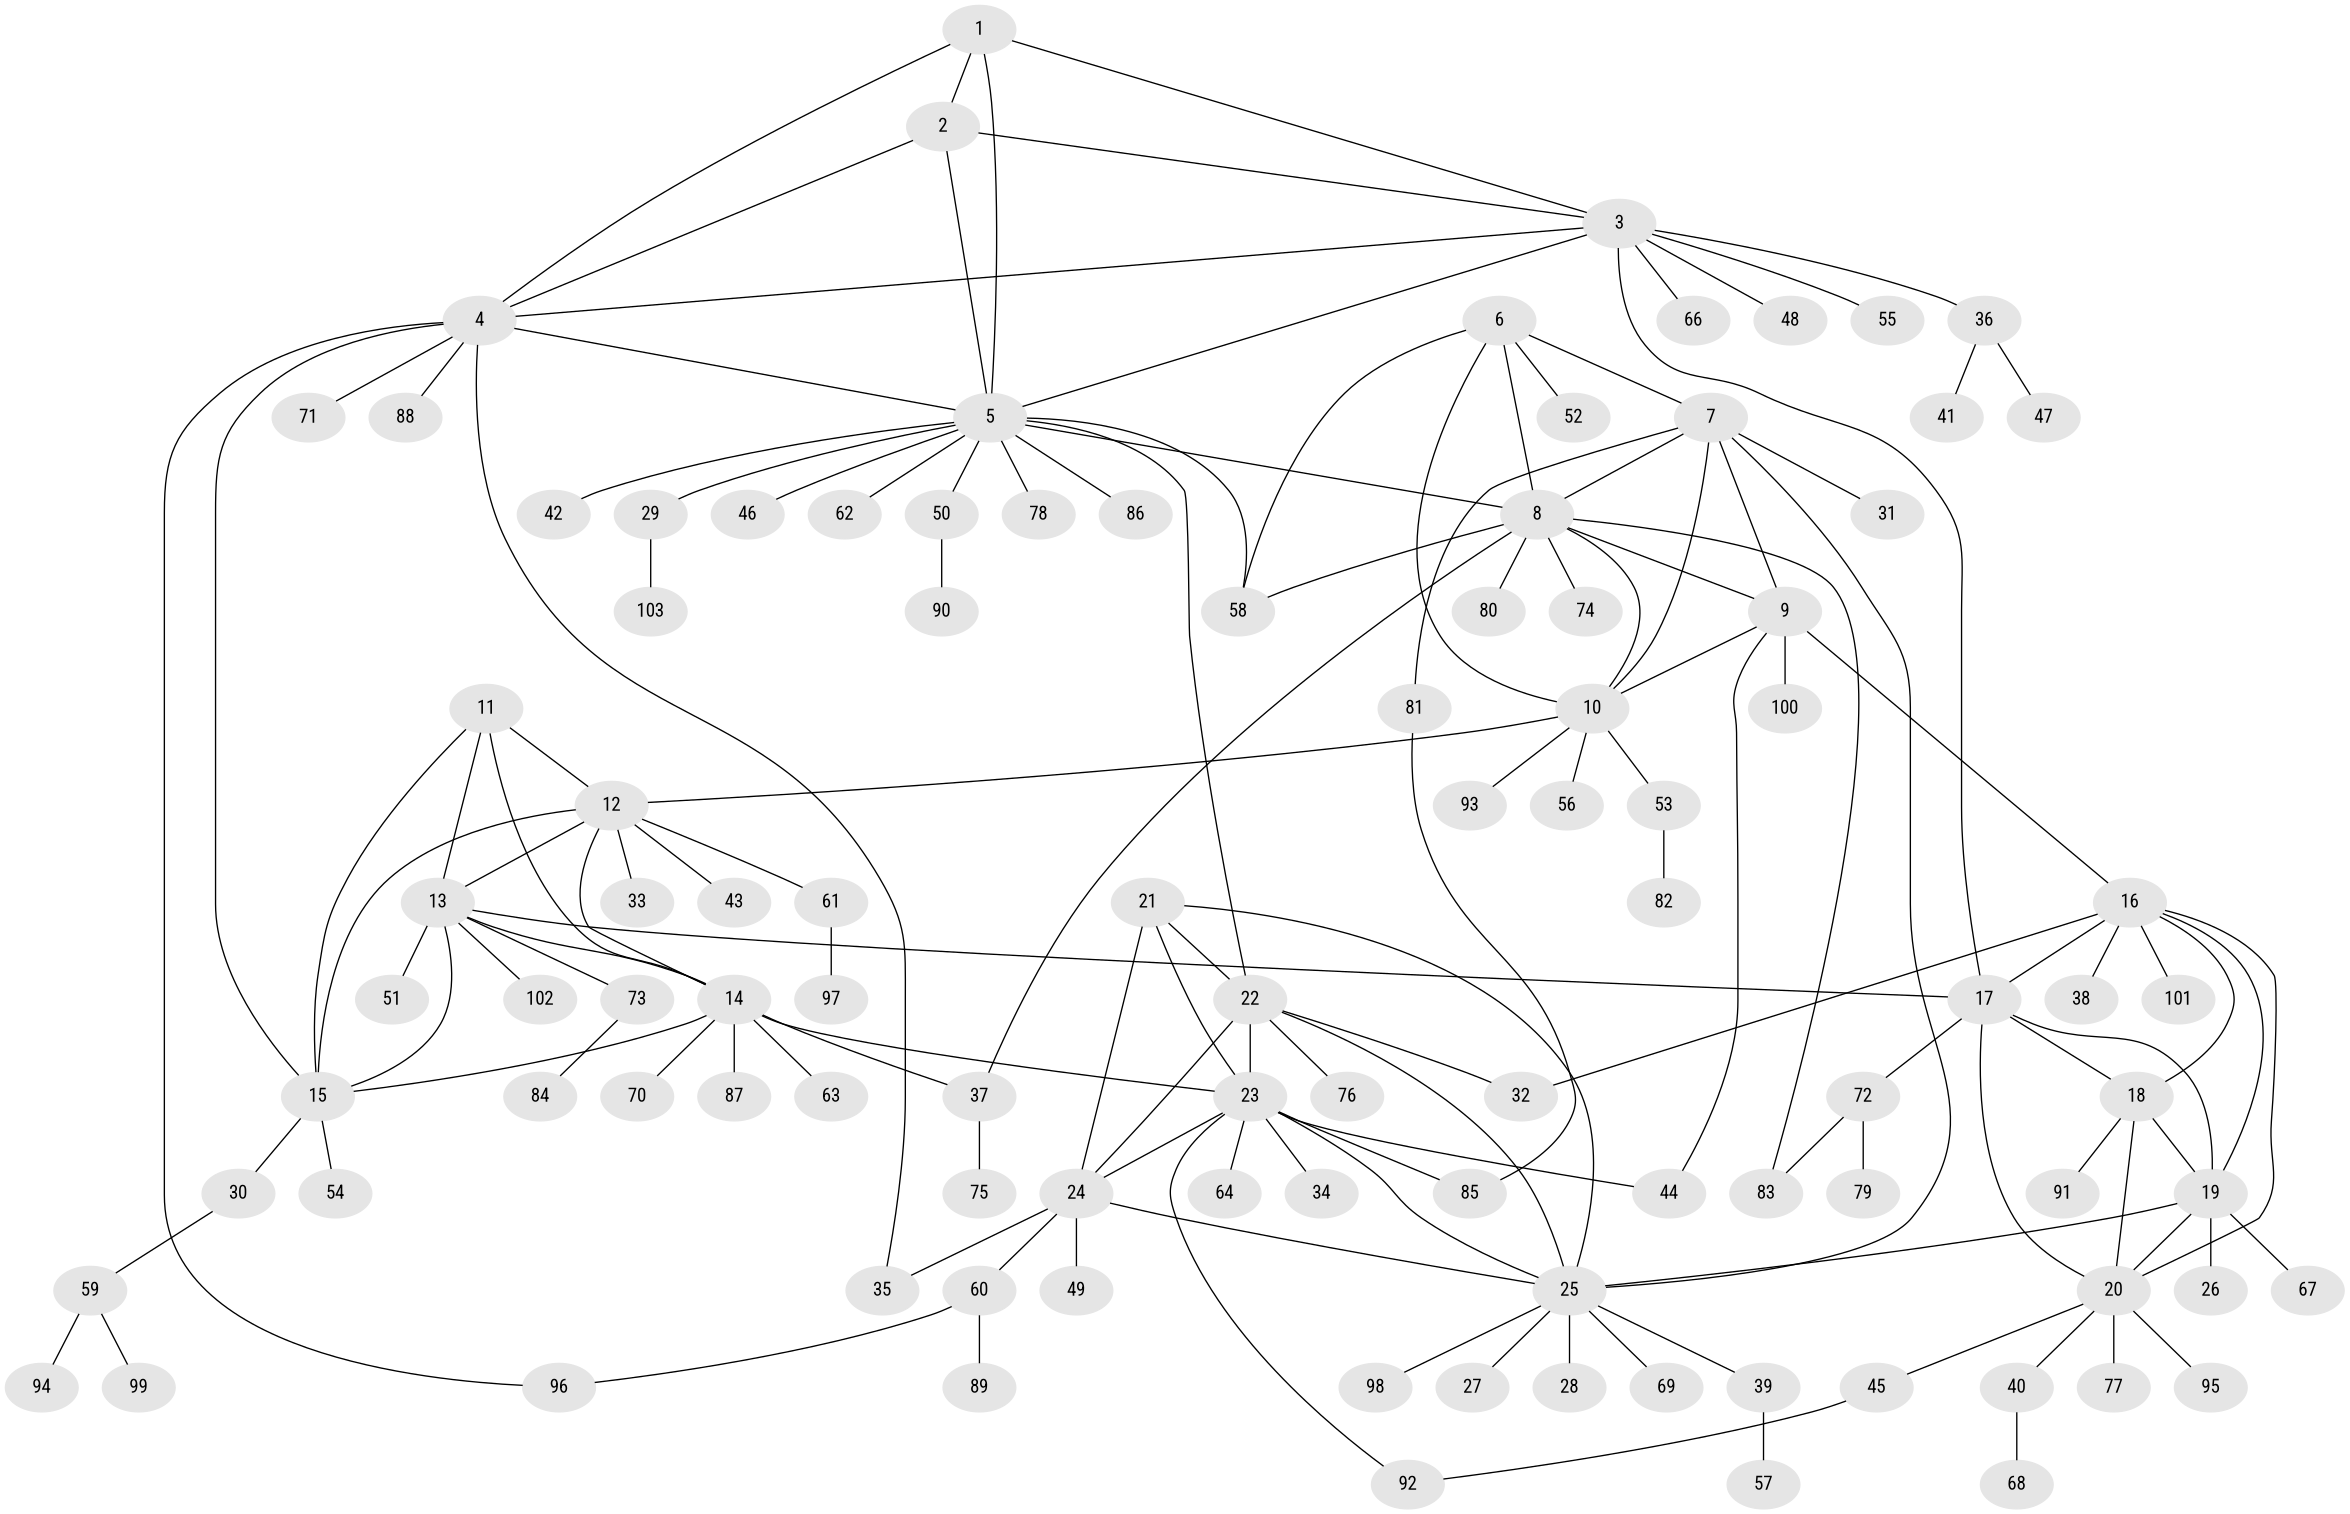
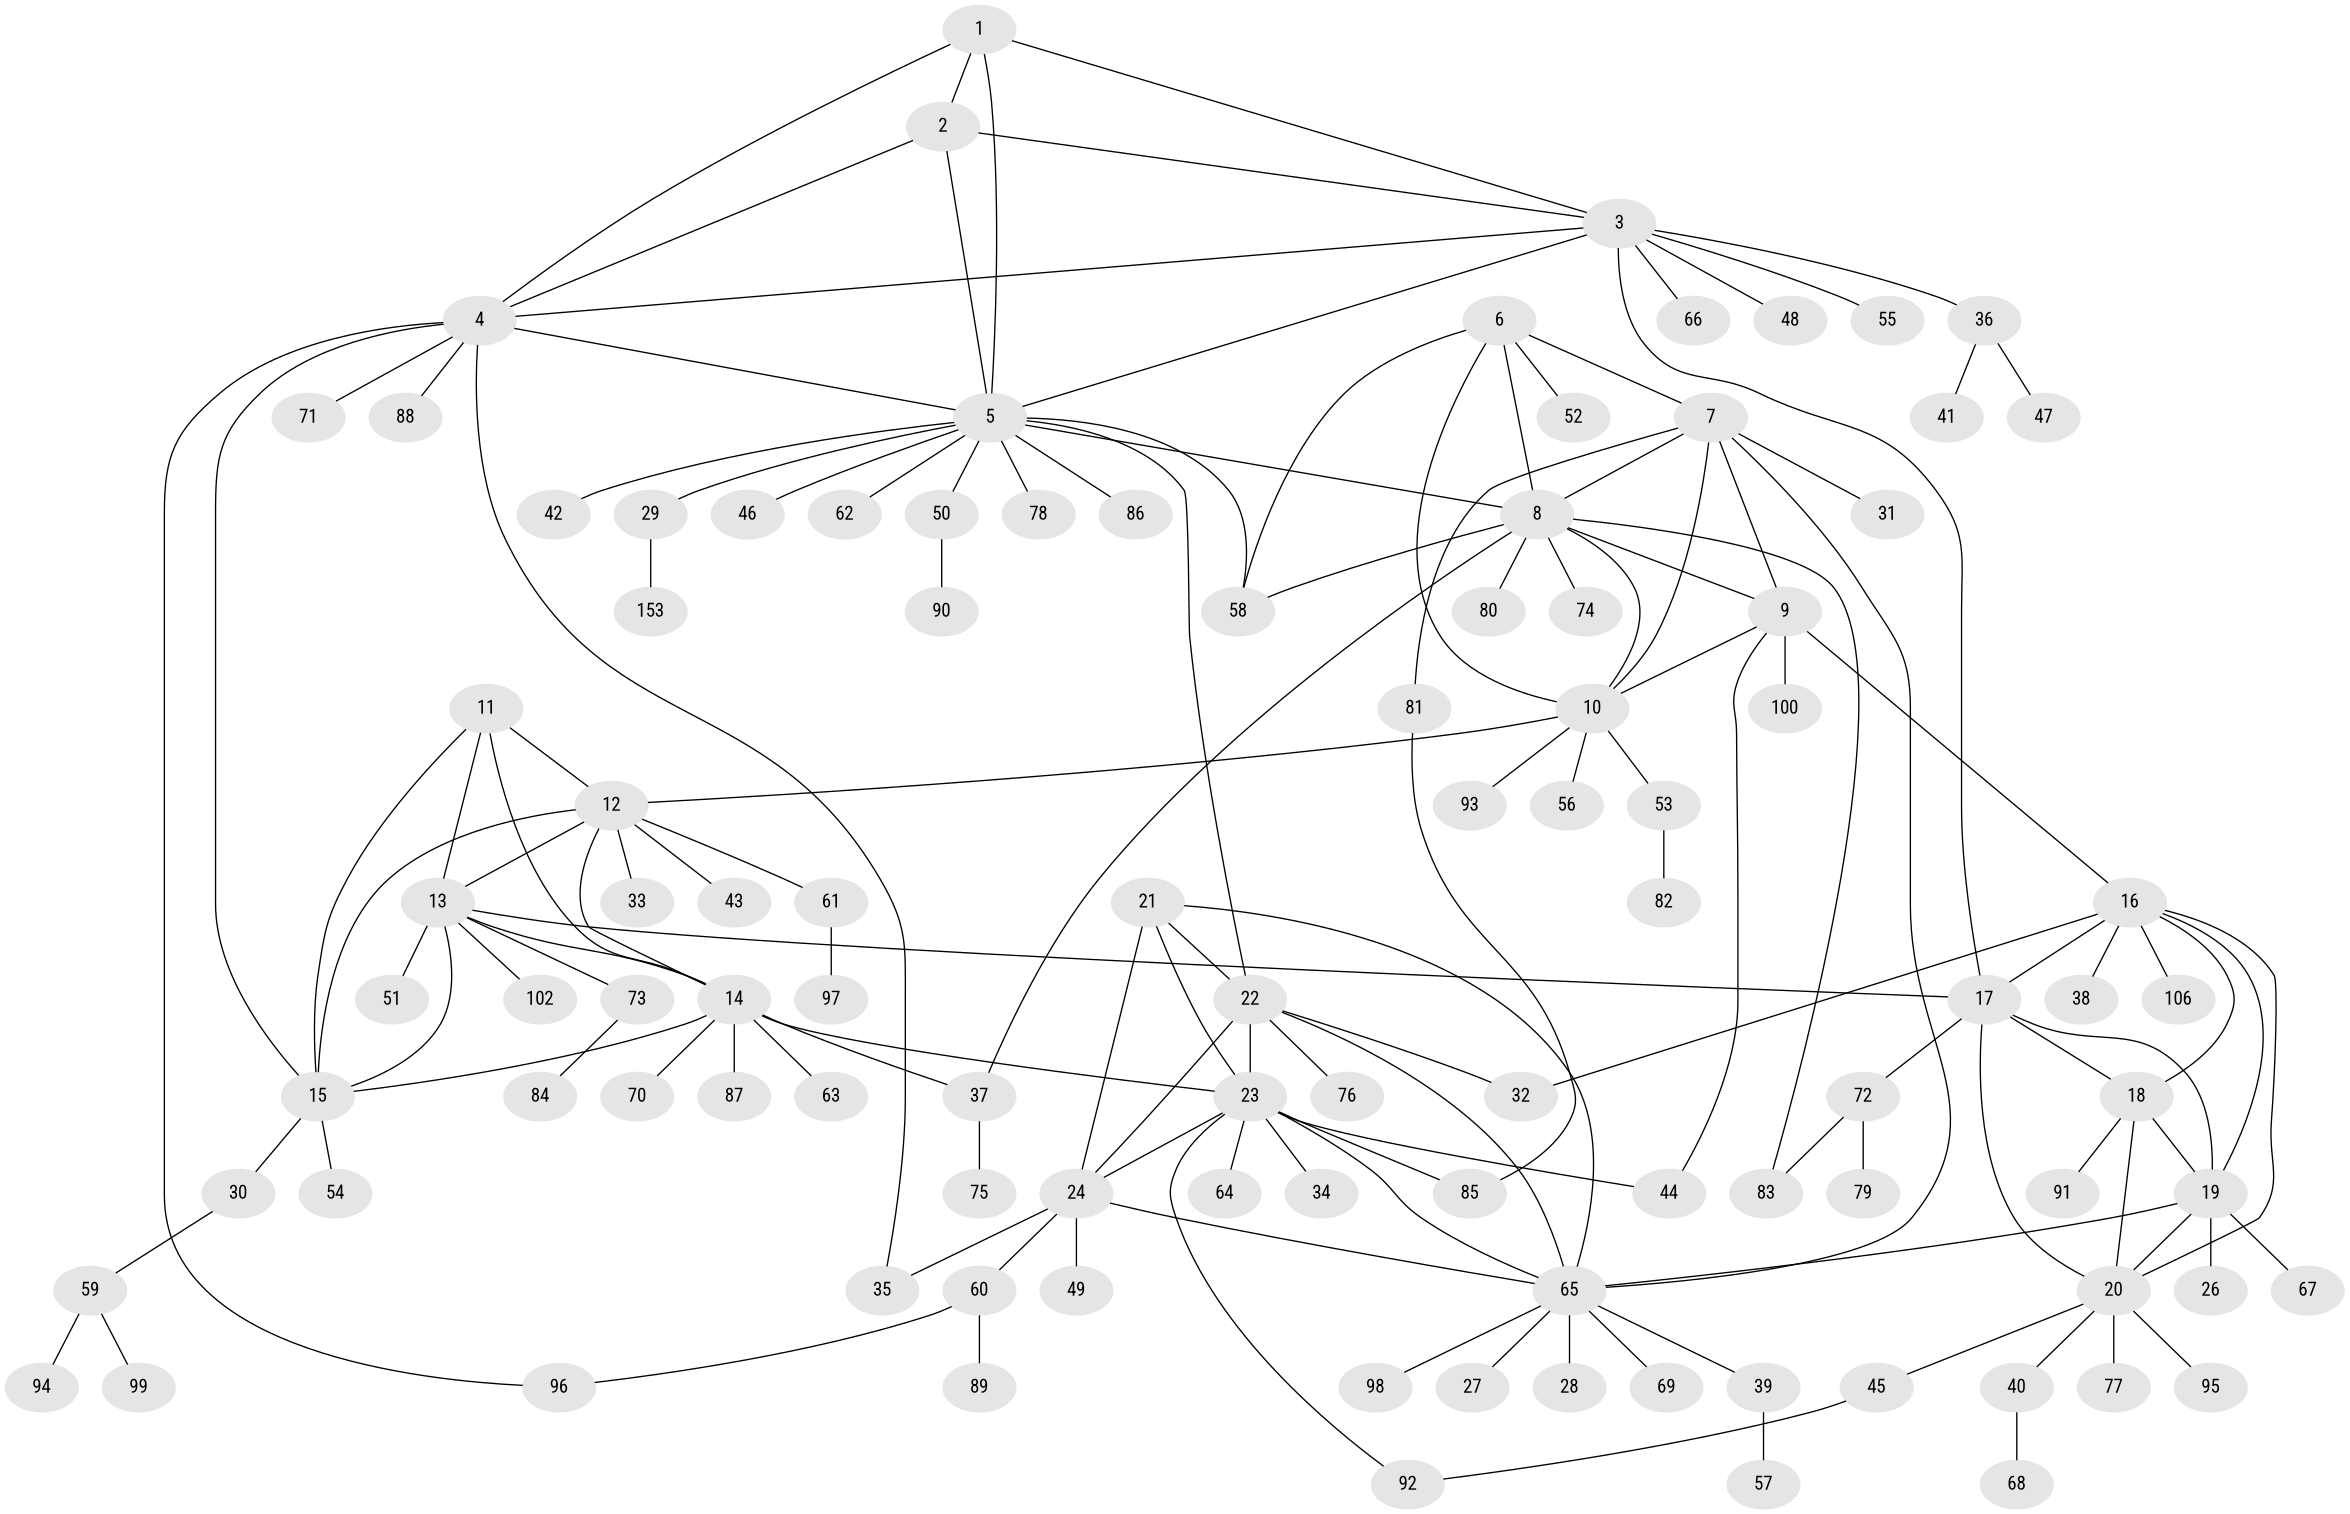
  graph {
    fontname="Roboto Condensed"
    node [color=gray90 fontname="Roboto Condensed" style=filled]
    edge [fontname="Roboto Condensed"]
    1
    2
    3
    4
    5
    17
    36
    48
    55
    66
    15
    35
    71
    88
    96
    8
    22
    29
    42
    46
    50
    58
    62
    78
    86
    18
    19
    20
    72
    41
    47
    30
    54
    9
    10
    37
    74
    80
    83
-   25
+   25 [label=65]
    23
    32
    24
    76
-   103
+   103 [label=153]
    90
    6
    7
    52
    31
    81
    16
    44
    100
    12
    53
    56
    93
    27
    28
    39
    69
    98
    85
    75
    38
-   101
+   101 [label=106]
    13
    14
    33
    43
    61
    82
    11
    51
    73
    102
    63
    70
    87
    97
    84
    34
    64
    92
    59
    91
    26
    67
    40
    45
    77
    95
    79
    68
    21
    49
    60
    89
    57
    94
    99
    1 -- 2
    1 -- 3
    1 -- 4
    1 -- 5
    2 -- 3
    2 -- 4
    2 -- 5
    3 -- 4
    3 -- 5
    3 -- 17
    3 -- 36
    3 -- 48
    3 -- 55
    3 -- 66
    4 -- 5
    4 -- 15
    4 -- 35
    4 -- 71
    4 -- 88
    4 -- 96
    5 -- 8
    5 -- 22
    5 -- 29
    5 -- 42
    5 -- 46
    5 -- 50
    5 -- 58
    5 -- 62
    5 -- 78
    5 -- 86
    17 -- 18
    17 -- 19
    17 -- 20
    17 -- 72
    36 -- 41
    36 -- 47
    15 -- 30
    15 -- 54
    8 -- 58
    8 -- 9
    8 -- 10
    8 -- 37
    8 -- 74
    8 -- 80
    8 -- 83
    22 -- 25
    22 -- 23
    22 -- 32
    22 -- 24
    22 -- 76
    29 -- 103
    50 -- 90
    18 -- 19
    18 -- 20
    18 -- 91
    19 -- 20
    19 -- 25
    19 -- 26
    19 -- 67
    20 -- 40
    20 -- 45
    20 -- 77
    20 -- 95
    72 -- 83
    72 -- 79
    30 -- 59
    9 -- 10
    9 -- 16
    9 -- 44
    9 -- 100
    10 -- 12
    10 -- 53
    10 -- 56
    10 -- 93
    37 -- 75
    25 -- 27
    25 -- 28
    25 -- 39
    25 -- 69
    25 -- 98
    23 -- 25
    23 -- 24
    23 -- 44
    23 -- 85
    23 -- 34
    23 -- 64
    23 -- 92
    24 -- 35
    24 -- 25
    24 -- 49
    24 -- 60
    6 -- 8
    6 -- 58
    6 -- 10
    6 -- 7
    6 -- 52
    7 -- 8
    7 -- 9
    7 -- 10
    7 -- 25
    7 -- 31
    7 -- 81
    81 -- 85
    16 -- 17
    16 -- 18
    16 -- 19
    16 -- 20
    16 -- 32
    16 -- 38
    16 -- 101
    12 -- 15
    12 -- 13
    12 -- 14
    12 -- 33
    12 -- 43
    12 -- 61
    53 -- 82
    39 -- 57
    13 -- 17
    13 -- 15
    13 -- 14
    13 -- 51
    13 -- 73
    13 -- 102
    14 -- 15
    14 -- 37
    14 -- 23
    14 -- 63
    14 -- 70
    14 -- 87
    61 -- 97
    11 -- 15
    11 -- 12
    11 -- 13
    11 -- 14
    73 -- 84
    59 -- 94
    59 -- 99
    40 -- 68
    45 -- 92
    21 -- 22
    21 -- 25
    21 -- 23
    21 -- 24
    60 -- 96
    60 -- 89
  }
